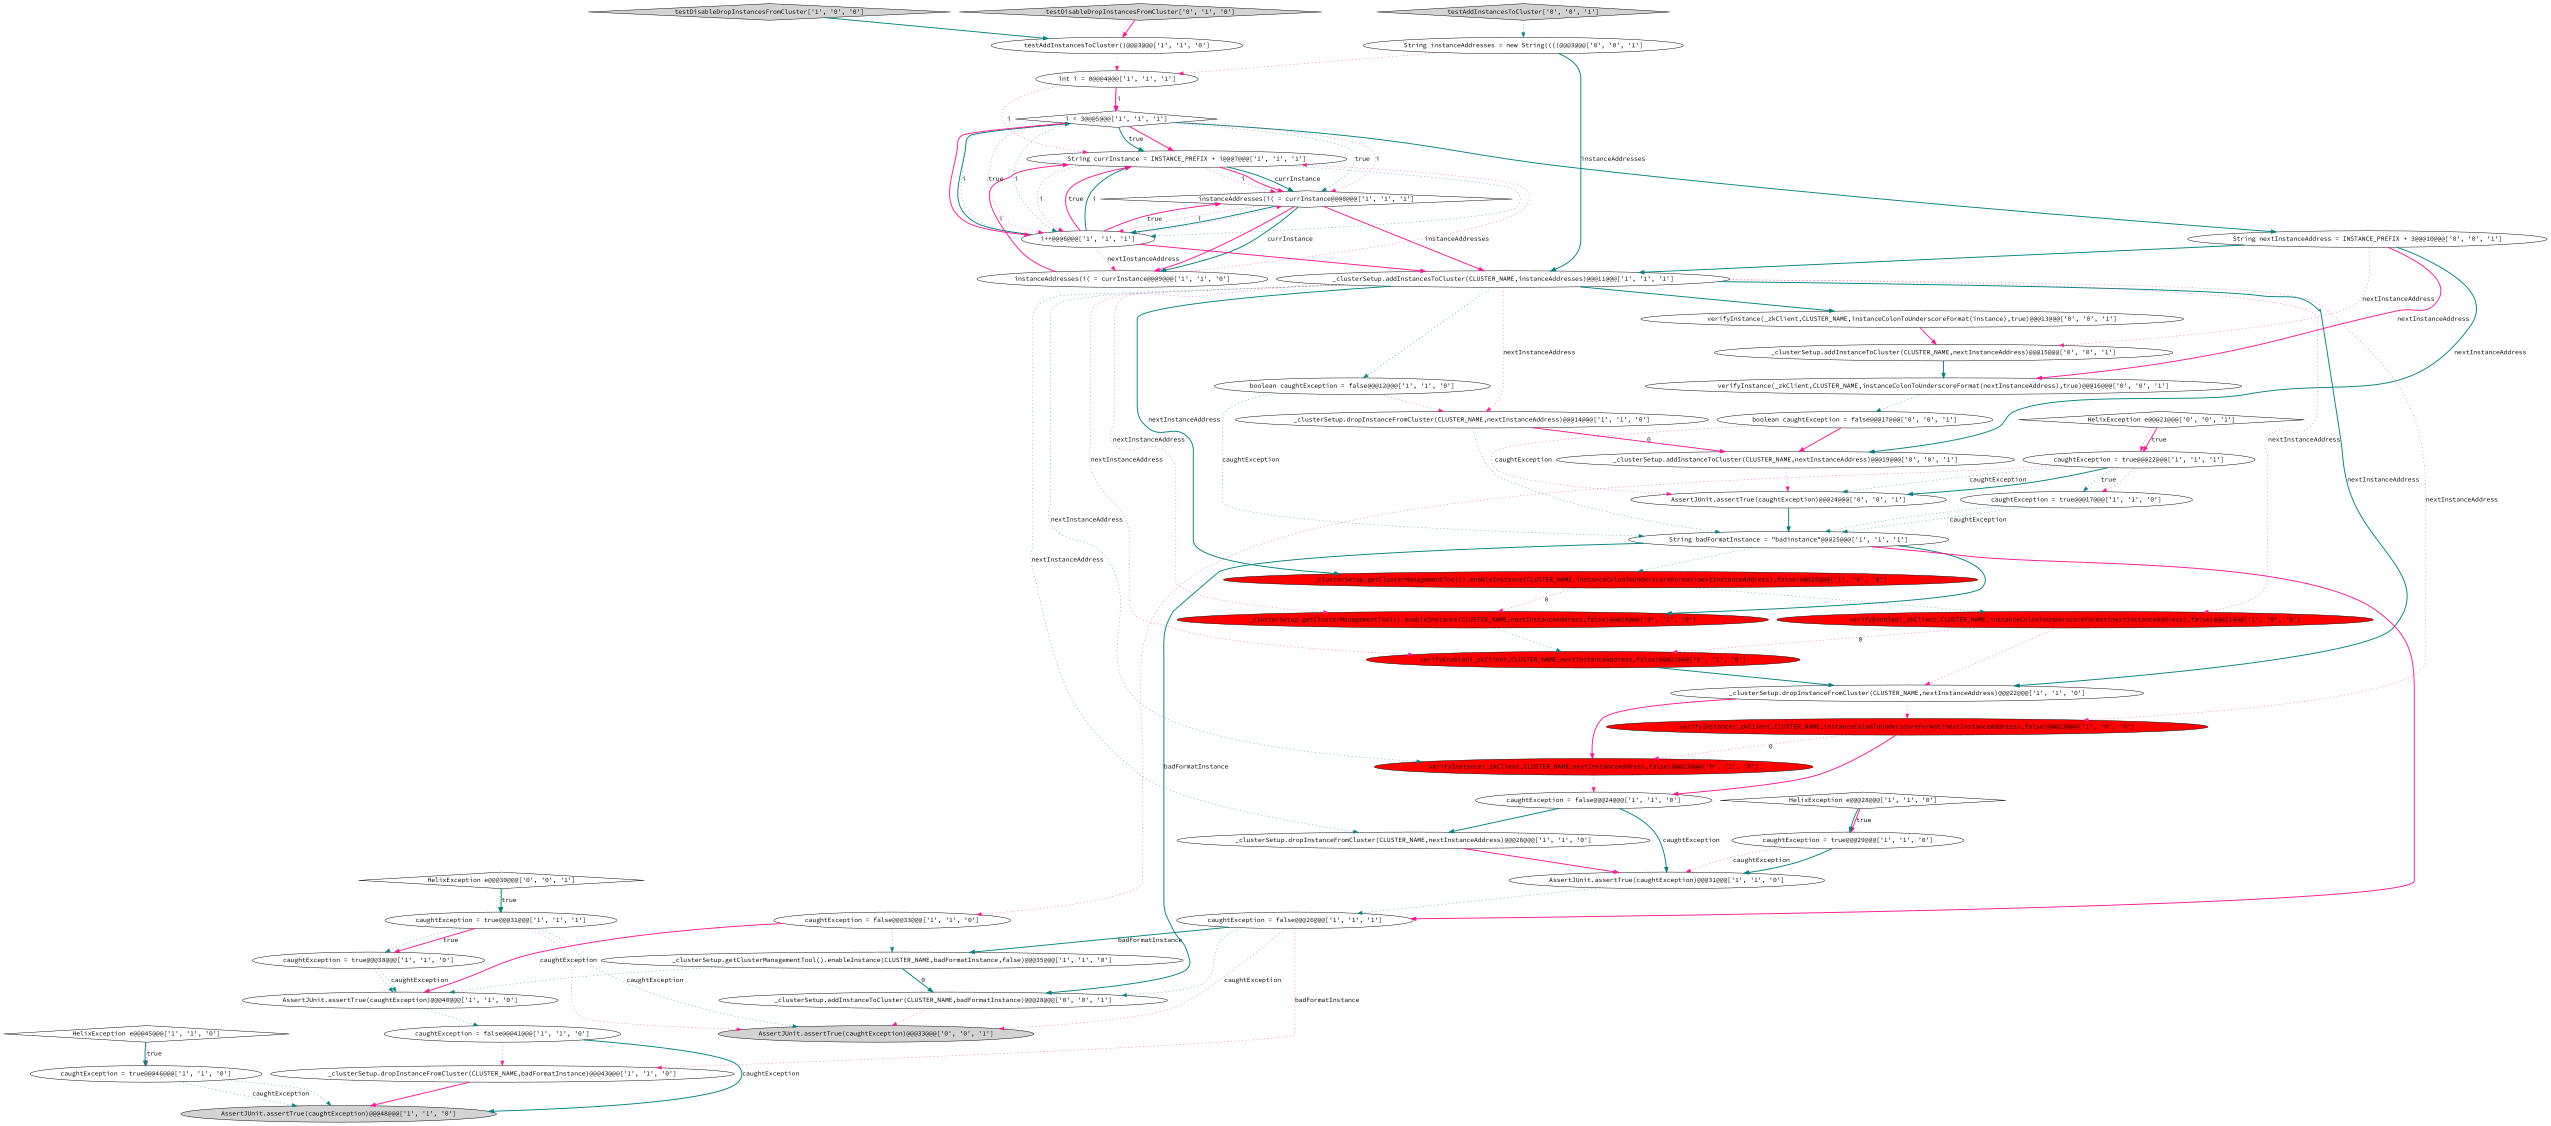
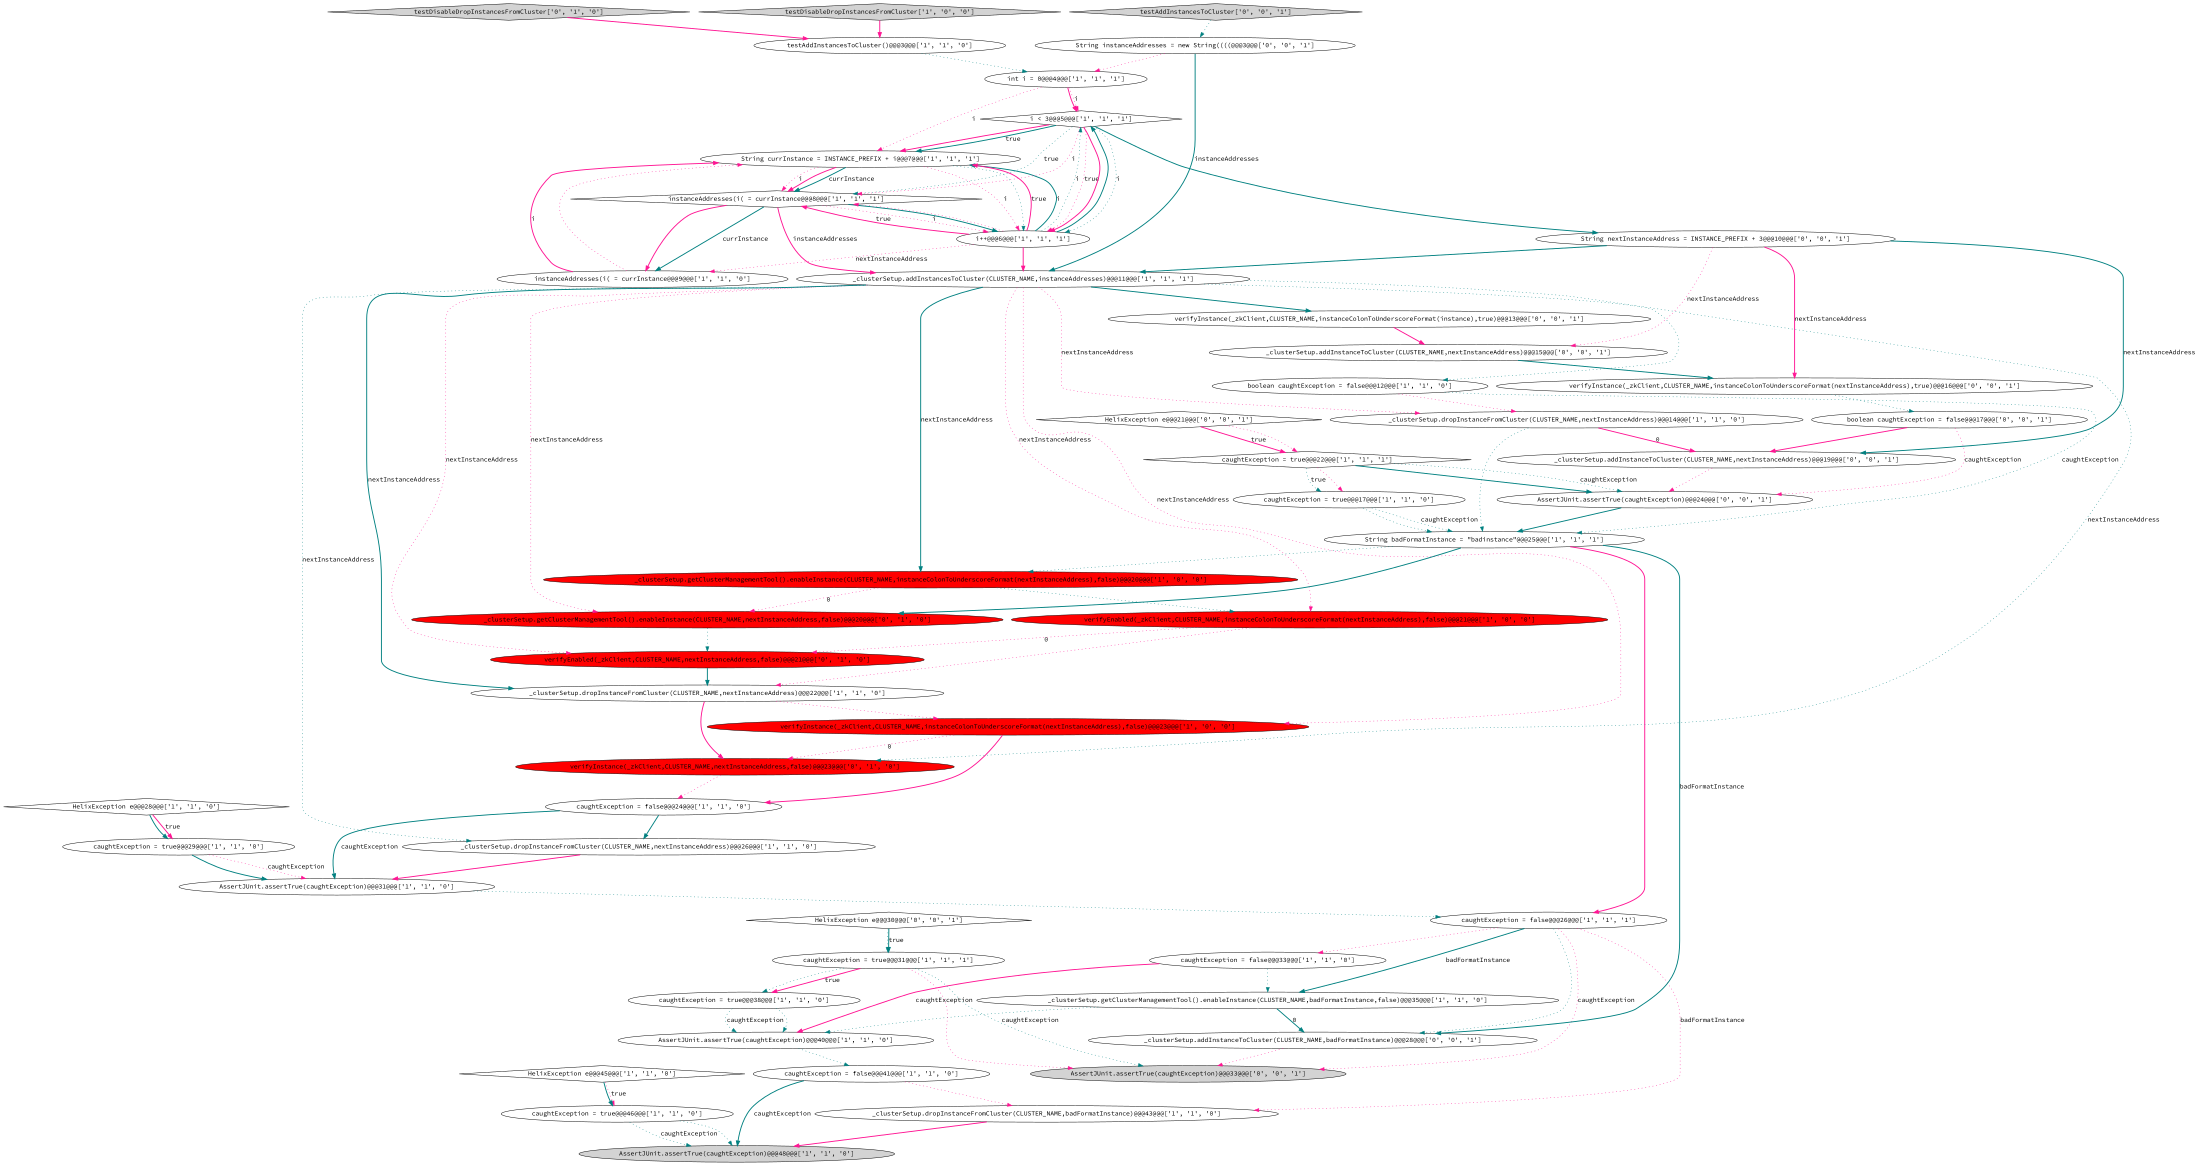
  digraph {
    fontname="Source Code Pro"
    node [fillcolor=white fontname="Source Code Pro" shape=ellipse style=filled]
    edge [color=teal fontname="Source Code Pro" style=dotted]
    n1 [fillcolor=red label="_clusterSetup.getClusterManagementTool().enableInstance(CLUSTER_NAME,nextInstanceAddress,false)@@@20@@@['0', '1', '0']"]
    n2 [fillcolor=red label="verifyEnabled(_zkClient,CLUSTER_NAME,nextInstanceAddress,false)@@@21@@@['0', '1', '0']"]
    n3 [label="_clusterSetup.dropInstanceFromCluster(CLUSTER_NAME,nextInstanceAddress)@@@22@@@['1', '1', '0']"]
    n4 [fillcolor=red label="verifyInstance(_zkClient,CLUSTER_NAME,instanceColonToUnderscoreFormat(nextInstanceAddress),false)@@@23@@@['1', '0', '0']"]
    n5 [fillcolor=red label="verifyInstance(_zkClient,CLUSTER_NAME,nextInstanceAddress,false)@@@23@@@['0', '1', '0']"]
    n6 [fillcolor=lightgray label="AssertJUnit.assertTrue(caughtException)@@@33@@@['0', '0', '1']"]
    n7 [label="String nextInstanceAddress = INSTANCE_PREFIX + 3@@@10@@@['0', '0', '1']"]
    n8 [label="_clusterSetup.addInstancesToCluster(CLUSTER_NAME,instanceAddresses)@@@11@@@['1', '1', '1']"]
    n9 [label="_clusterSetup.addInstanceToCluster(CLUSTER_NAME,nextInstanceAddress)@@@19@@@['0', '0', '1']"]
    n10 [label="verifyInstance(_zkClient,CLUSTER_NAME,instanceColonToUnderscoreFormat(nextInstanceAddress),true)@@@16@@@['0', '0', '1']"]
    n11 [label="_clusterSetup.addInstanceToCluster(CLUSTER_NAME,nextInstanceAddress)@@@15@@@['0', '0', '1']"]
    n12 [label="_clusterSetup.dropInstanceFromCluster(CLUSTER_NAME,nextInstanceAddress)@@@14@@@['1', '1', '0']"]
    n13 [label="boolean caughtException = false@@@12@@@['1', '1', '0']"]
    n14 [fillcolor=red label="_clusterSetup.getClusterManagementTool().enableInstance(CLUSTER_NAME,instanceColonToUnderscoreFormat(nextInstanceAddress),false)@@@20@@@['1', '0', '0']"]
    n15 [label="_clusterSetup.dropInstanceFromCluster(CLUSTER_NAME,nextInstanceAddress)@@@26@@@['1', '1', '0']"]
    n16 [fillcolor=red label="verifyEnabled(_zkClient,CLUSTER_NAME,instanceColonToUnderscoreFormat(nextInstanceAddress),false)@@@21@@@['1', '0', '0']"]
    n17 [label="verifyInstance(_zkClient,CLUSTER_NAME,instanceColonToUnderscoreFormat(instance),true)@@@13@@@['0', '0', '1']"]
    n18 [label="AssertJUnit.assertTrue(caughtException)@@@24@@@['0', '0', '1']"]
    n19 [label="boolean caughtException = false@@@17@@@['0', '0', '1']"]
    n20 [label="String currInstance = INSTANCE_PREFIX + i@@@7@@@['1', '1', '1']"]
    n21 [label="instanceAddresses(i( = currInstance@@@8@@@['1', '1', '1']" shape=diamond]
    n22 [label="i++@@@6@@@['1', '1', '1']"]
    n23 [label="instanceAddresses(i( = currInstance@@@9@@@['1', '1', '0']"]
    n24 [label="i < 3@@@5@@@['1', '1', '1']" shape=diamond]
    n25 [label="HelixException e@@@45@@@['1', '1', '0']" shape=diamond]
    n26 [label="caughtException = true@@@46@@@['1', '1', '0']"]
    n27 [fillcolor=lightgray label="AssertJUnit.assertTrue(caughtException)@@@48@@@['1', '1', '0']"]
    n28 [label="_clusterSetup.addInstanceToCluster(CLUSTER_NAME,badFormatInstance)@@@28@@@['0', '0', '1']"]
    n29 [label="caughtException = true@@@29@@@['1', '1', '0']"]
    n30 [label="AssertJUnit.assertTrue(caughtException)@@@31@@@['1', '1', '0']"]
    n31 [label="caughtException = false@@@26@@@['1', '1', '1']"]
    n32 [label="String badFormatInstance = \"badinstance\"@@@25@@@['1', '1', '1']"]
    n33 [label="caughtException = false@@@24@@@['1', '1', '0']"]
    n34 [label="int i = 0@@@4@@@['1', '1', '1']"]
    n35 [label="HelixException e@@@21@@@['0', '0', '1']" shape=diamond]
-   n36 [label="caughtException = true@@@22@@@['1', '1', '1']"]
+   n36 [label="caughtException = true@@@22@@@['1', '1', '1']" shape=diamond]
    n37 [label="caughtException = true@@@17@@@['1', '1', '0']"]
    n38 [label="testAddInstancesToCluster()@@@3@@@['1', '1', '0']"]
    n39 [label="AssertJUnit.assertTrue(caughtException)@@@40@@@['1', '1', '0']"]
    n40 [label="caughtException = false@@@41@@@['1', '1', '0']"]
    n41 [label="_clusterSetup.dropInstanceFromCluster(CLUSTER_NAME,badFormatInstance)@@@43@@@['1', '1', '0']"]
    n42 [label="caughtException = false@@@33@@@['1', '1', '0']"]
    n43 [label="_clusterSetup.getClusterManagementTool().enableInstance(CLUSTER_NAME,badFormatInstance,false)@@@35@@@['1', '1', '0']"]
    n44 [fillcolor=lightgray label="testDisableDropInstancesFromCluster['0', '1', '0']" shape=diamond]
    n45 [label="String instanceAddresses = new String((((@@@3@@@['0', '0', '1']"]
    n46 [label="HelixException e@@@28@@@['1', '1', '0']" shape=diamond]
    n47 [fillcolor=lightgray label="testDisableDropInstancesFromCluster['1', '0', '0']" shape=diamond]
    n48 [fillcolor=lightgray label="testAddInstancesToCluster['0', '0', '1']" shape=diamond]
    n49 [label="caughtException = true@@@31@@@['1', '1', '1']"]
    n50 [label="caughtException = true@@@38@@@['1', '1', '0']"]
    n51 [label="HelixException e@@@30@@@['0', '0', '1']" shape=diamond]
    n1 -> n2
    n2 -> n3 [style=bold]
    n3 -> n4 [color=deeppink]
    n3 -> n5 [color=deeppink style=bold]
    n4 -> n5 [color=deeppink label=0]
    n4 -> n33 [color=deeppink style=bold]
    n5 -> n33 [color=deeppink]
    n7 -> n8 [style=bold]
    n7 -> n9 [label=nextInstanceAddress style=bold]
    n7 -> n10 [color=deeppink label=nextInstanceAddress style=bold]
    n7 -> n11 [color=deeppink label=nextInstanceAddress]
    n8 -> n1 [color=deeppink label=nextInstanceAddress]
    n8 -> n2 [color=deeppink label=nextInstanceAddress]
    n8 -> n3 [label=nextInstanceAddress style=bold]
    n8 -> n4 [color=deeppink label=nextInstanceAddress]
    n8 -> n5 [label=nextInstanceAddress]
    n8 -> n12 [color=deeppink label=nextInstanceAddress]
    n8 -> n13
    n8 -> n14 [label=nextInstanceAddress style=bold]
    n8 -> n15 [label=nextInstanceAddress]
    n8 -> n16 [color=deeppink label=nextInstanceAddress]
    n8 -> n17 [style=bold]
    n9 -> n18 [color=deeppink]
    n10 -> n19
    n11 -> n10 [style=bold]
    n12 -> n9 [color=deeppink label=0 style=bold]
    n12 -> n32
    n13 -> n12 [color=deeppink]
    n13 -> n32 [label=caughtException]
    n14 -> n1 [color=deeppink label=0]
    n14 -> n16
    n15 -> n30 [color=deeppink style=bold]
    n16 -> n2 [color=deeppink label=0]
    n16 -> n3 [color=deeppink]
    n17 -> n11 [color=deeppink style=bold]
    n18 -> n32 [style=bold]
    n19 -> n9 [color=deeppink style=bold]
    n19 -> n18 [color=deeppink label=caughtException]
    n20 -> n21 [label=currInstance style=bold]
    n20 -> n21 [color=deeppink label=i]
    n20 -> n21 [color=deeppink style=bold]
    n20 -> n22
    n20 -> n22 [color=deeppink label=i]
    n21 -> n8 [color=deeppink label=instanceAddresses style=bold]
    n21 -> n22 [color=deeppink label=i]
    n21 -> n22 [style=bold]
    n21 -> n23 [color=deeppink style=bold]
    n21 -> n23 [label=currInstance style=bold]
    n22 -> n8 [color=deeppink style=bold]
    n22 -> n20 [label=i style=bold]
    n22 -> n20 [color=deeppink label=true style=bold]
    n22 -> n21 [color=deeppink]
    n22 -> n21 [color=deeppink label=true style=bold]
    n22 -> n23 [color=deeppink label=nextInstanceAddress]
    n22 -> n24 [style=bold]
    n22 -> n24 [label=i]
    n23 -> n20 [color=deeppink label=i style=bold]
    n23 -> n20 [color=deeppink]
    n24 -> n7 [style=bold]
    n24 -> n20 [color=deeppink style=bold]
    n24 -> n20 [label=true style=bold]
    n24 -> n21 [label=true]
    n24 -> n21 [color=deeppink label=i]
    n24 -> n22 [color=deeppink label=true]
    n24 -> n22 [color=deeppink style=bold]
    n24 -> n22 [label=i]
    n25 -> n26 [color=deeppink label=true]
    n25 -> n26 [style=bold]
    n26 -> n27 [label=caughtException]
    n26 -> n27
    n28 -> n6 [color=deeppink]
    n29 -> n30 [style=bold]
    n29 -> n30 [color=deeppink label=caughtException]
    n30 -> n31
    n31 -> n6 [color=deeppink label=caughtException]
    n31 -> n28
    n31 -> n41 [color=deeppink label=badFormatInstance]
-   n36 -> n42 [color=deeppink]
+   n31 -> n42 [color=deeppink]
    n31 -> n43 [label=badFormatInstance style=bold]
    n32 -> n1 [style=bold]
    n32 -> n14
    n32 -> n28 [label=badFormatInstance style=bold]
    n32 -> n31 [color=deeppink style=bold]
    n33 -> n15 [style=bold]
    n33 -> n30 [label=caughtException style=bold]
    n34 -> n20 [color=deeppink label=i]
    n34 -> n24 [color=deeppink style=bold]
    n34 -> n24 [color=deeppink label=i]
    n35 -> n36 [color=deeppink label=true style=bold]
    n35 -> n36 [color=deeppink]
    n36 -> n18 [label=caughtException]
    n36 -> n18 [style=bold]
    n36 -> n37 [color=deeppink]
    n36 -> n37 [label=true]
    n37 -> n32 [label=caughtException]
    n37 -> n32
-   n38 -> n34 [color=deeppink]
+   n38 -> n34
    n39 -> n40
    n40 -> n27 [label=caughtException style=bold]
    n40 -> n41 [color=deeppink]
    n41 -> n27 [color=deeppink style=bold]
    n42 -> n39 [color=deeppink label=caughtException style=bold]
    n42 -> n43
    n43 -> n28 [label=0 style=bold]
    n43 -> n39
    n44 -> n38 [color=deeppink style=bold]
    n45 -> n8 [label=instanceAddresses style=bold]
    n45 -> n34 [color=deeppink]
    n46 -> n29 [color=deeppink label=true style=bold]
    n46 -> n29 [style=bold]
-   n47 -> n38 [style=bold]
+   n47 -> n38 [color=deeppink style=bold]
    n48 -> n45
    n49 -> n6 [color=deeppink]
    n49 -> n6 [label=caughtException]
    n49 -> n50 [color=deeppink label=true style=bold]
    n49 -> n50
    n50 -> n39
    n50 -> n39 [label=caughtException]
    n51 -> n49
    n51 -> n49 [label=true style=bold]
  }
